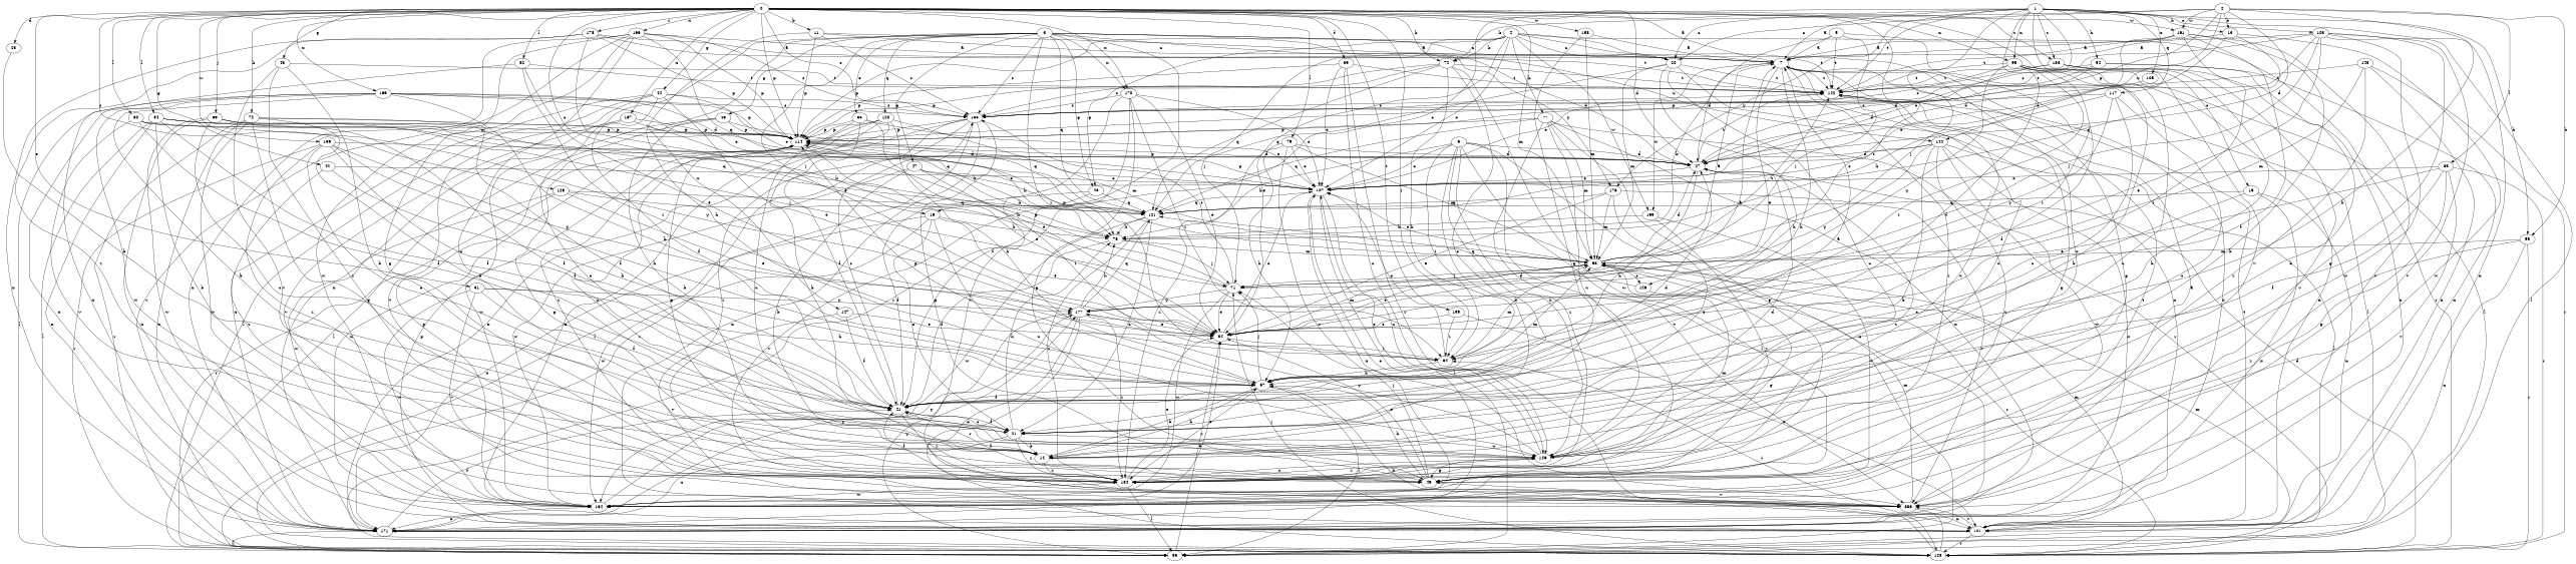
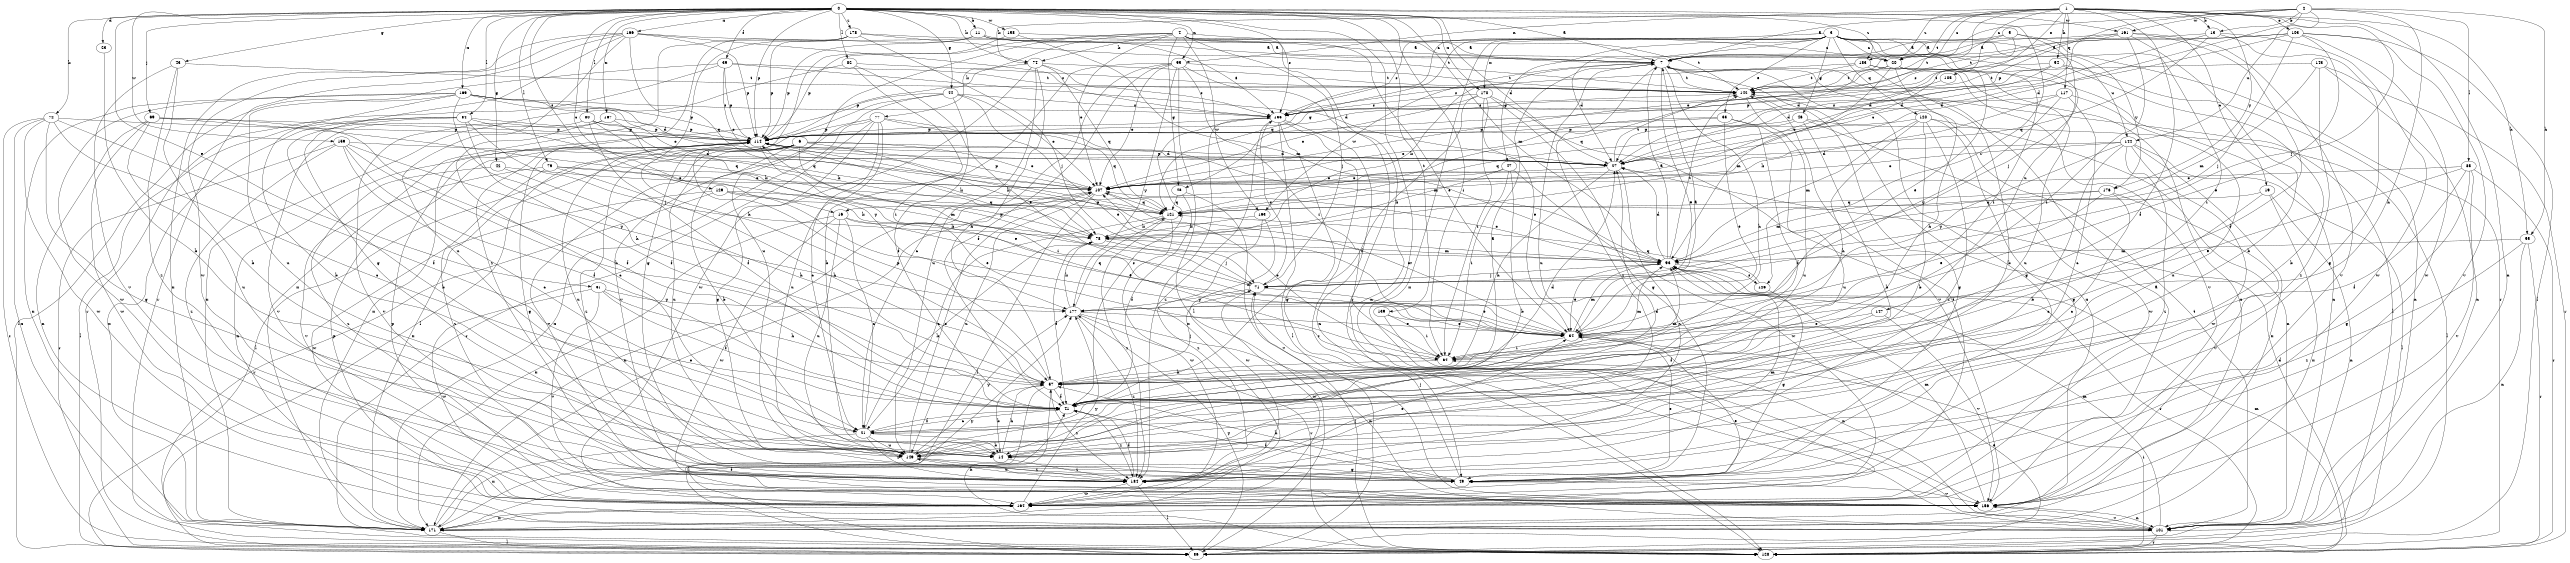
  strict digraph {
    0
    7
    11
    16
    23
    27
    31
    39
    42
    43
    44
    64
    69
    72
    74
    79
    80
    82
    84
    93
    95
    114
    126
    129
    135
    139
-   156 [label=856]
+   156
    158
    159
    161
    166
    167
    169
    170
    178
    183
    142
    57
    34
    171
    149
    163
    78
    86
    184
    49
    20
    164
    21
    14
    107
    41
    177
    128
    101
    121
    71
    143
    1
    13
    19
    54
    55
    103
    105
    117
    176
    2
    85
    144
    3
    33
    46
    47
    48
    120
    147
    4
    77
    5
    6
    0 -> 7 [label=a]
    0 -> 11 [label=b]
    0 -> 16 [label=c]
    0 -> 23 [label=d]
    0 -> 27 [label=d]
    0 -> 31 [label=e]
    0 -> 39 [label=f]
    0 -> 42 [label=g]
    0 -> 43 [label=g]
    0 -> 44 [label=g]
    0 -> 64 [label=i]
    0 -> 69 [label=j]
    0 -> 72 [label=k]
    0 -> 74 [label=k]
    0 -> 79 [label=l]
    0 -> 80 [label=l]
    0 -> 82 [label=l]
    0 -> 84 [label=l]
    0 -> 93 [label=m]
    0 -> 95 [label=n]
    0 -> 114 [label=p]
    0 -> 126 [label=r]
    0 -> 129 [label=s]
    0 -> 135 [label=s]
    0 -> 139 [label=t]
    0 -> 156 [label=v]
    0 -> 158 [label=w]
    0 -> 159 [label=w]
    0 -> 161 [label=w]
    0 -> 166 [label=x]
    0 -> 167 [label=x]
    0 -> 169 [label=x]
    0 -> 170 [label=x]
    0 -> 178 [label=z]
    0 -> 183 [label=z]
    7 -> 142 [label=t]
    7 -> 57 [label=h]
    7 -> 34 [label=e]
    7 -> 171 [label=x]
    7 -> 149 [label=u]
    7 -> 163 [label=w]
    7 -> 78 [label=k]
    7 -> 86 [label=l]
    7 -> 184 [label=z]
    7 -> 49 [label=g]
    11 -> 7 [label=a]
    11 -> 114 [label=p]
    11 -> 135 [label=s]
    11 -> 57 [label=h]
    11 -> 20 [label=c]
    16 -> 34 [label=e]
    16 -> 171 [label=x]
    16 -> 149 [label=u]
    16 -> 78 [label=k]
    16 -> 164 [label=w]
    16 -> 21 [label=c]
    23 -> 14 [label=b]
    27 -> 114 [label=p]
    27 -> 142 [label=t]
    27 -> 57 [label=h]
    27 -> 184 [label=z]
    27 -> 107 [label=o]
    31 -> 156 [label=v]
    31 -> 57 [label=h]
    31 -> 164 [label=w]
    31 -> 41 [label=f]
    31 -> 177 [label=y]
    39 -> 114 [label=p]
    39 -> 142 [label=t]
    39 -> 149 [label=u]
    39 -> 107 [label=o]
    39 -> 128 [label=r]
    42 -> 57 [label=h]
    42 -> 184 [label=z]
    42 -> 107 [label=o]
    43 -> 156 [label=v]
    43 -> 142 [label=t]
    43 -> 184 [label=z]
    43 -> 14 [label=b]
    44 -> 135 [label=s]
    44 -> 156 [label=v]
    44 -> 34 [label=e]
    44 -> 171 [label=x]
    44 -> 86 [label=l]
    44 -> 107 [label=o]
    44 -> 41 [label=f]
    64 -> 93 [label=m]
    64 -> 57 [label=h]
    64 -> 107 [label=o]
    69 -> 114 [label=p]
    69 -> 149 [label=u]
    69 -> 78 [label=k]
    69 -> 164 [label=w]
    69 -> 41 [label=f]
    69 -> 101 [label=n]
    72 -> 114 [label=p]
    72 -> 171 [label=x]
    72 -> 49 [label=g]
    72 -> 164 [label=w]
    72 -> 21 [label=c]
    72 -> 41 [label=f]
    72 -> 128 [label=r]
    74 -> 114 [label=p]
    74 -> 135 [label=s]
    74 -> 142 [label=t]
    74 -> 57 [label=h]
    74 -> 164 [label=w]
    74 -> 21 [label=c]
    74 -> 121 [label=q]
-   79 -> 27 [label=d]
+   39 -> 27 [label=d]
    79 -> 93 [label=m]
    79 -> 156 [label=v]
    79 -> 57 [label=h]
    79 -> 184 [label=z]
    79 -> 107 [label=o]
    80 -> 114 [label=p]
    80 -> 156 [label=v]
    80 -> 41 [label=f]
    80 -> 177 [label=y]
    80 -> 121 [label=q]
    82 -> 64 [label=i]
    82 -> 142 [label=t]
    82 -> 34 [label=e]
    82 -> 171 [label=x]
    84 -> 114 [label=p]
    84 -> 171 [label=x]
    84 -> 86 [label=l]
    84 -> 14 [label=b]
    84 -> 41 [label=f]
    84 -> 121 [label=q]
    84 -> 71 [label=j]
    93 -> 7 [label=a]
    93 -> 27 [label=d]
    93 -> 114 [label=p]
    93 -> 126 [label=s]
    93 -> 142 [label=t]
    93 -> 34 [label=e]
    93 -> 107 [label=o]
    93 -> 128 [label=r]
    93 -> 71 [label=j]
    95 -> 64 [label=i]
    95 -> 142 [label=t]
    95 -> 149 [label=u]
    95 -> 86 [label=l]
    95 -> 14 [label=b]
    95 -> 107 [label=o]
    95 -> 41 [label=f]
    95 -> 177 [label=y]
    95 -> 101 [label=n]
    114 -> 27 [label=d]
    114 -> 34 [label=e]
    114 -> 149 [label=u]
    114 -> 78 [label=k]
    114 -> 49 [label=g]
    114 -> 101 [label=n]
    126 -> 49 [label=g]
    126 -> 121 [label=q]
    129 -> 34 [label=e]
    129 -> 78 [label=k]
    129 -> 164 [label=w]
    129 -> 128 [label=r]
    129 -> 121 [label=q]
    135 -> 114 [label=p]
    135 -> 171 [label=x]
    135 -> 86 [label=l]
    135 -> 184 [label=z]
    135 -> 49 [label=g]
    135 -> 128 [label=r]
    135 -> 101 [label=n]
    139 -> 64 [label=i]
    139 -> 34 [label=e]
    139 -> 101 [label=n]
    156 -> 7 [label=a]
    156 -> 93 [label=m]
    156 -> 101 [label=n]
    158 -> 7 [label=a]
    158 -> 93 [label=m]
    158 -> 49 [label=g]
    159 -> 27 [label=d]
    159 -> 57 [label=h]
    159 -> 184 [label=z]
    159 -> 21 [label=c]
    159 -> 41 [label=f]
    159 -> 177 [label=y]
    159 -> 128 [label=r]
    161 -> 7 [label=a]
    161 -> 27 [label=d]
    161 -> 64 [label=i]
    161 -> 156 [label=v]
    161 -> 142 [label=t]
    161 -> 14 [label=b]
    161 -> 41 [label=f]
    166 -> 7 [label=a]
    166 -> 114 [label=p]
    166 -> 135 [label=s]
    166 -> 171 [label=x]
    166 -> 149 [label=u]
    166 -> 49 [label=g]
    166 -> 164 [label=w]
    166 -> 128 [label=r]
    166 -> 121 [label=q]
    167 -> 114 [label=p]
    167 -> 156 [label=v]
    167 -> 78 [label=k]
    167 -> 21 [label=c]
    169 -> 27 [label=d]
    169 -> 114 [label=p]
    169 -> 135 [label=s]
    169 -> 57 [label=h]
    169 -> 171 [label=x]
    169 -> 86 [label=l]
    169 -> 164 [label=w]
    169 -> 14 [label=b]
    169 -> 107 [label=o]
    170 -> 64 [label=i]
    170 -> 135 [label=s]
    170 -> 156 [label=v]
    170 -> 34 [label=e]
    170 -> 49 [label=g]
    170 -> 107 [label=o]
    170 -> 41 [label=f]
    178 -> 7 [label=a]
    178 -> 114 [label=p]
    178 -> 142 [label=t]
    178 -> 171 [label=x]
    178 -> 184 [label=z]
    178 -> 71 [label=j]
    183 -> 135 [label=s]
    183 -> 156 [label=v]
    183 -> 142 [label=t]
    183 -> 171 [label=x]
    183 -> 14 [label=b]
    142 -> 135 [label=s]
    142 -> 149 [label=u]
    142 -> 49 [label=g]
    57 -> 93 [label=m]
    57 -> 114 [label=p]
    57 -> 86 [label=l]
    57 -> 184 [label=z]
    57 -> 14 [label=b]
    57 -> 41 [label=f]
    57 -> 71 [label=j]
    34 -> 7 [label=a]
    34 -> 64 [label=i]
    34 -> 93 [label=m]
    34 -> 107 [label=o]
    171 -> 86 [label=l]
    171 -> 107 [label=o]
    171 -> 41 [label=f]
    171 -> 177 [label=y]
    149 -> 27 [label=d]
    149 -> 184 [label=z]
    149 -> 49 [label=g]
    149 -> 107 [label=o]
    149 -> 177 [label=y]
    163 -> 78 [label=k]
    163 -> 184 [label=z]
    163 -> 164 [label=w]
    78 -> 93 [label=m]
    78 -> 41 [label=f]
    78 -> 71 [label=j]
    86 -> 34 [label=e]
    86 -> 177 [label=y]
    184 -> 93 [label=m]
    184 -> 34 [label=e]
    184 -> 149 [label=u]
    184 -> 86 [label=l]
    184 -> 164 [label=w]
    184 -> 41 [label=f]
    49 -> 156 [label=v]
    49 -> 57 [label=h]
    49 -> 34 [label=e]
    49 -> 41 [label=f]
    49 -> 71 [label=j]
    20 -> 93 [label=m]
    20 -> 142 [label=t]
    20 -> 57 [label=h]
    20 -> 149 [label=u]
    20 -> 101 [label=n]
    20 -> 121 [label=q]
    164 -> 114 [label=p]
    164 -> 142 [label=t]
    164 -> 34 [label=e]
    164 -> 171 [label=x]
    164 -> 177 [label=y]
    21 -> 171 [label=x]
    21 -> 149 [label=u]
    21 -> 78 [label=k]
    21 -> 184 [label=z]
    21 -> 14 [label=b]
    21 -> 41 [label=f]
    14 -> 57 [label=h]
    14 -> 184 [label=z]
    107 -> 114 [label=p]
    107 -> 171 [label=x]
    107 -> 149 [label=u]
    107 -> 86 [label=l]
    107 -> 121 [label=q]
    41 -> 7 [label=a]
    41 -> 27 [label=d]
    41 -> 135 [label=s]
    41 -> 184 [label=z]
    41 -> 21 [label=c]
    177 -> 34 [label=e]
    177 -> 78 [label=k]
    177 -> 184 [label=z]
    177 -> 128 [label=r]
    177 -> 101 [label=n]
    177 -> 121 [label=q]
    128 -> 27 [label=d]
    128 -> 64 [label=i]
    128 -> 93 [label=m]
    128 -> 57 [label=h]
    128 -> 71 [label=j]
    101 -> 93 [label=m]
    101 -> 114 [label=p]
    101 -> 156 [label=v]
    101 -> 142 [label=t]
    101 -> 128 [label=r]
    121 -> 78 [label=k]
    121 -> 184 [label=z]
    121 -> 164 [label=w]
    121 -> 21 [label=c]
    71 -> 114 [label=p]
    71 -> 135 [label=s]
    71 -> 34 [label=e]
    71 -> 164 [label=w]
    71 -> 177 [label=y]
    143 -> 93 [label=m]
    143 -> 142 [label=t]
    143 -> 184 [label=z]
    143 -> 128 [label=r]
    143 -> 101 [label=n]
    1 -> 7 [label=a]
    1 -> 16 [label=c]
    1 -> 95 [label=n]
    1 -> 183 [label=z]
    1 -> 142 [label=t]
    1 -> 20 [label=c]
    1 -> 107 [label=o]
    1 -> 41 [label=f]
    1 -> 101 [label=n]
    1 -> 71 [label=j]
    1 -> 13 [label=b]
    1 -> 19 [label=c]
    1 -> 54 [label=h]
    1 -> 55 [label=h]
    1 -> 103 [label=o]
    1 -> 105 [label=o]
    1 -> 117 [label=q]
    1 -> 176 [label=y]
    13 -> 7 [label=a]
    13 -> 27 [label=d]
    13 -> 164 [label=w]
    13 -> 121 [label=q]
    19 -> 171 [label=x]
    19 -> 21 [label=c]
    19 -> 101 [label=n]
    19 -> 121 [label=q]
    54 -> 27 [label=d]
    54 -> 114 [label=p]
    54 -> 142 [label=t]
    54 -> 14 [label=b]
    54 -> 101 [label=n]
    55 -> 93 [label=m]
    55 -> 184 [label=z]
    55 -> 128 [label=r]
    55 -> 101 [label=n]
    103 -> 7 [label=a]
    103 -> 27 [label=d]
    103 -> 135 [label=s]
    103 -> 156 [label=v]
    103 -> 34 [label=e]
    103 -> 86 [label=l]
-   103 -> 49 [label=g]
+   13 -> 49 [label=g]
    103 -> 164 [label=w]
    103 -> 71 [label=j]
    105 -> 107 [label=o]
    117 -> 135 [label=s]
    117 -> 149 [label=u]
    117 -> 78 [label=k]
    117 -> 21 [label=c]
    117 -> 177 [label=y]
    176 -> 93 [label=m]
    176 -> 156 [label=v]
    176 -> 34 [label=e]
    176 -> 21 [label=c]
    176 -> 121 [label=q]
    2 -> 27 [label=d]
    2 -> 74 [label=k]
    2 -> 114 [label=p]
    2 -> 161 [label=w]
    2 -> 57 [label=h]
    2 -> 20 [label=c]
    2 -> 13 [label=b]
    2 -> 55 [label=h]
    2 -> 85 [label=l]
    2 -> 144 [label=u]
    85 -> 156 [label=v]
    85 -> 34 [label=e]
    85 -> 49 [label=g]
    85 -> 107 [label=o]
    85 -> 41 [label=f]
    85 -> 128 [label=r]
    144 -> 27 [label=d]
    144 -> 171 [label=x]
    144 -> 86 [label=l]
    144 -> 184 [label=z]
    144 -> 164 [label=w]
    144 -> 14 [label=b]
    144 -> 107 [label=o]
    144 -> 177 [label=y]
    3 -> 27 [label=d]
    3 -> 64 [label=i]
    3 -> 135 [label=s]
    3 -> 170 [label=x]
    3 -> 34 [label=e]
    3 -> 171 [label=x]
    3 -> 20 [label=c]
    3 -> 128 [label=r]
    3 -> 121 [label=q]
    3 -> 176 [label=y]
    3 -> 144 [label=u]
    3 -> 33 [label=e]
    3 -> 46 [label=g]
    3 -> 47 [label=g]
    3 -> 48 [label=g]
    3 -> 120 [label=q]
    3 -> 147 [label=u]
    33 -> 114 [label=p]
    33 -> 34 [label=e]
    33 -> 149 [label=u]
    33 -> 107 [label=o]
    33 -> 41 [label=f]
    46 -> 114 [label=p]
    46 -> 86 [label=l]
    46 -> 164 [label=w]
    46 -> 14 [label=b]
    46 -> 121 [label=q]
    47 -> 64 [label=i]
    47 -> 78 [label=k]
    47 -> 164 [label=w]
    47 -> 14 [label=b]
    47 -> 107 [label=o]
    48 -> 156 [label=v]
    48 -> 41 [label=f]
    48 -> 121 [label=q]
    120 -> 93 [label=m]
    120 -> 114 [label=p]
    120 -> 57 [label=h]
    120 -> 184 [label=z]
    120 -> 49 [label=g]
    120 -> 14 [label=b]
    120 -> 101 [label=n]
    147 -> 156 [label=v]
    147 -> 34 [label=e]
    147 -> 41 [label=f]
    4 -> 74 [label=k]
    4 -> 114 [label=p]
    4 -> 142 [label=t]
    4 -> 34 [label=e]
    4 -> 149 [label=u]
    4 -> 163 [label=w]
    4 -> 20 [label=c]
    4 -> 107 [label=o]
    4 -> 128 [label=r]
    4 -> 71 [label=j]
    4 -> 48 [label=g]
    4 -> 77 [label=k]
    77 -> 93 [label=m]
    77 -> 114 [label=p]
    77 -> 171 [label=x]
    77 -> 149 [label=u]
    77 -> 49 [label=g]
-   77 -> 21 [label=d]
+   77 -> 21 [label=c]
    77 -> 128 [label=r]
    77 -> 121 [label=q]
    5 -> 7 [label=a]
    5 -> 27 [label=d]
    5 -> 64 [label=i]
    5 -> 142 [label=t]
    5 -> 71 [label=j]
    6 -> 27 [label=d]
    6 -> 64 [label=i]
    6 -> 156 [label=v]
    6 -> 171 [label=x]
    6 -> 149 [label=u]
    6 -> 78 [label=k]
    6 -> 86 [label=l]
    6 -> 184 [label=z]
    6 -> 14 [label=b]
    6 -> 107 [label=o]
  }
